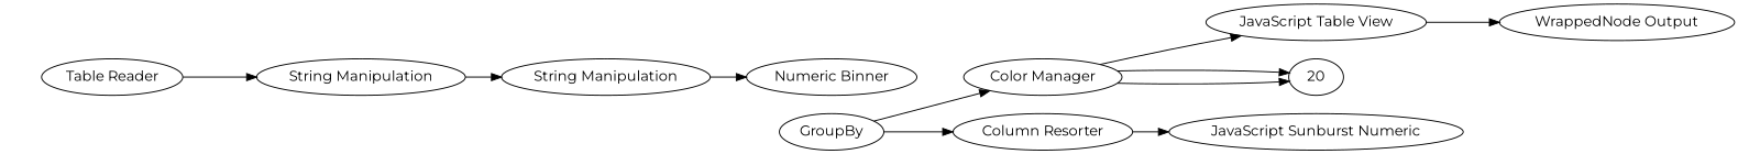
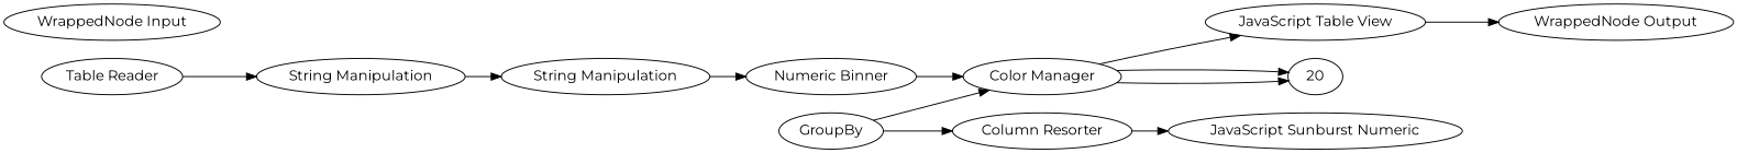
  digraph {
    fontname=Montserrat
    rankdir=LR
    node [fontname=Montserrat]
    edge [fontname=Montserrat]
    n1 [label="Color Manager"]
    n2 [label="JavaScript Table View"]
    20
    n4 [label=GroupBy]
    n5 [label="Column Resorter"]
    n6 [label="WrappedNode Output"]
    n7 [label="Numeric Binner"]
    n8 [label="String Manipulation"]
    n9 [label="String Manipulation"]
    n10 [label="JavaScript Sunburst Numeric"]
+   n11 [label="WrappedNode Input"]
    n12 [label="Table Reader"]
    n1 -> n2
    n1 -> 20
    n1 -> 20
    n2 -> n6
    n4 -> n1
    n4 -> n5
    n5 -> n10
+   n7 -> n1
    n8 -> n9
    n9 -> n7
    n12 -> n8
  }
